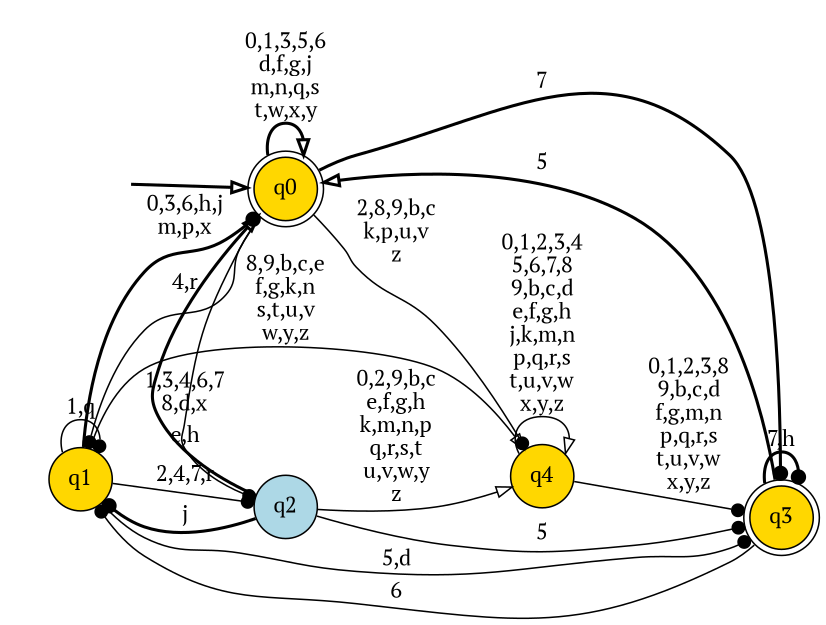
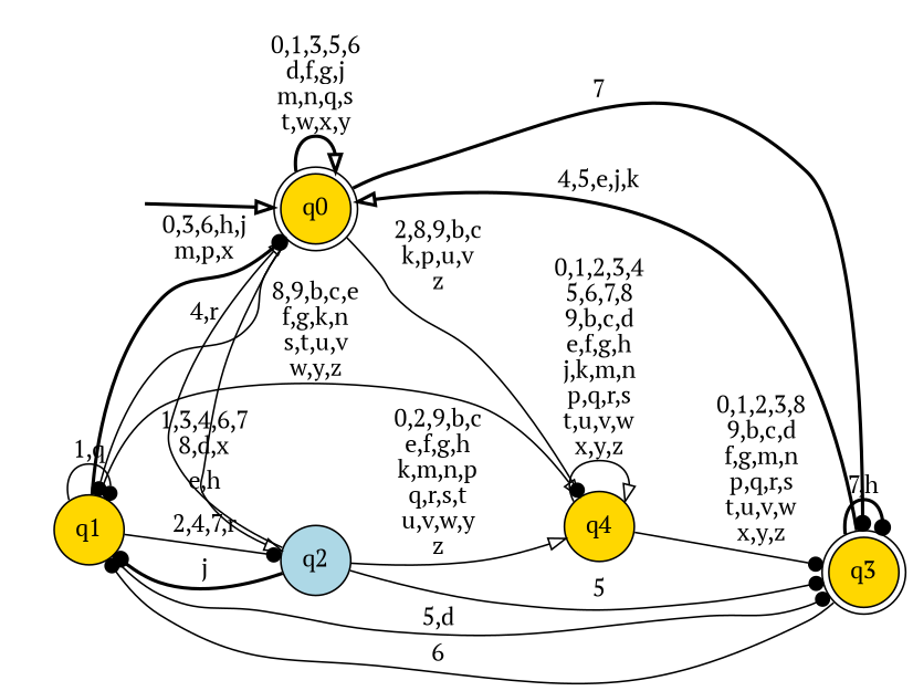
  digraph {
    fontname="PT Serif"
    rankdir=LR
    node [fontname="PT Serif" shape=circle style="rounded,filled" color=black fillcolor=gold]
    edge [arrowhead=dot fontname="PT Serif" style=solid]
    __start0 [height=0 shape=none style=invis width=0 color="" fillcolor=""]
    n2 [label=q0 shape=doublecircle]
    n3 [label=q1]
    n4 [fillcolor=lightblue label=q2 style=filled]
    n5 [label=q3 shape=doublecircle]
    n6 [label=q4 style=filled]
    subgraph cluster_1 {
      nodesep=0.15
      ranksep=0.15
      style=invis
      __start0
      n2
    }
    __start0 -> n2 [arrowhead=onormal penwidth=2]
    n2 -> n2 [arrowhead=onormal label="0,1,3,5,6\nd,f,g,j\nm,n,q,s\nt,w,x,y" style=bold]
    n2 -> n3 [label="4,r"]
-   n2 -> n4 [label="e,h"]
+   n2 -> n4 [arrowhead=onormal label="e,h"]
    n2 -> n5 [label=7 style=bold]
    n2 -> n6 [label="2,8,9,b,c\nk,p,u,v\nz"]
    n3 -> n2 [label="0,3,6,h,j\nm,p,x" style=bold]
    n3 -> n3 [label="1,q"]
    n3 -> n4 [label="2,4,7,r"]
    n3 -> n5 [label="5,d"]
    n3 -> n6 [arrowhead=onormal label="8,9,b,c,e\nf,g,k,n\ns,t,u,v\nw,y,z"]
-   n4 -> n2 [arrowhead=onormal label="1,3,4,6,7\n8,d,x" style=bold]
+   n4 -> n2 [arrowhead=onormal label="1,3,4,6,7\n8,d,x"]
    n4 -> n3 [label=j style=bold]
    n4 -> n5 [label=5]
    n4 -> n6 [arrowhead=onormal label="0,2,9,b,c\ne,f,g,h\nk,m,n,p\nq,r,s,t\nu,v,w,y\nz"]
-   n5 -> n2 [arrowhead=onormal label=5 style=bold]
+   n5 -> n2 [arrowhead=onormal label="4,5,e,j,k" style=bold]
    n5 -> n3 [label=6]
    n5 -> n5 [label="7,h" style=bold]
    n6 -> n5 [label="0,1,2,3,8\n9,b,c,d\nf,g,m,n\np,q,r,s\nt,u,v,w\nx,y,z"]
    n6 -> n6 [arrowhead=onormal label="0,1,2,3,4\n5,6,7,8\n9,b,c,d\ne,f,g,h\nj,k,m,n\np,q,r,s\nt,u,v,w\nx,y,z"]
  }
